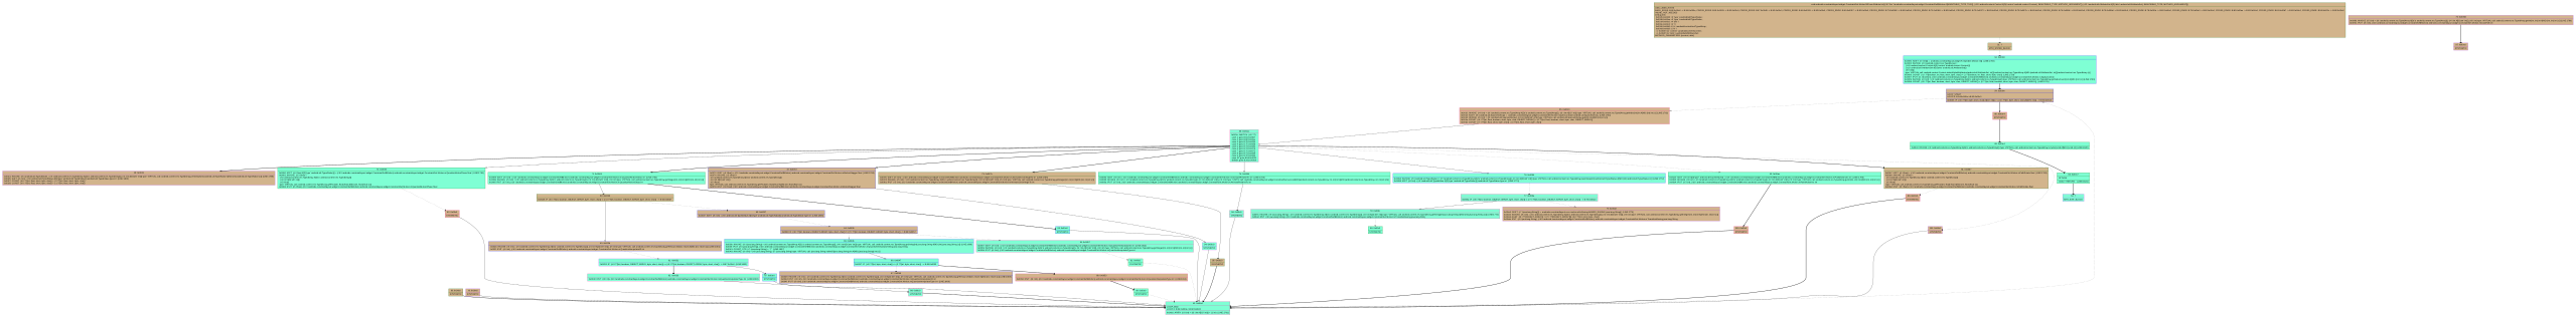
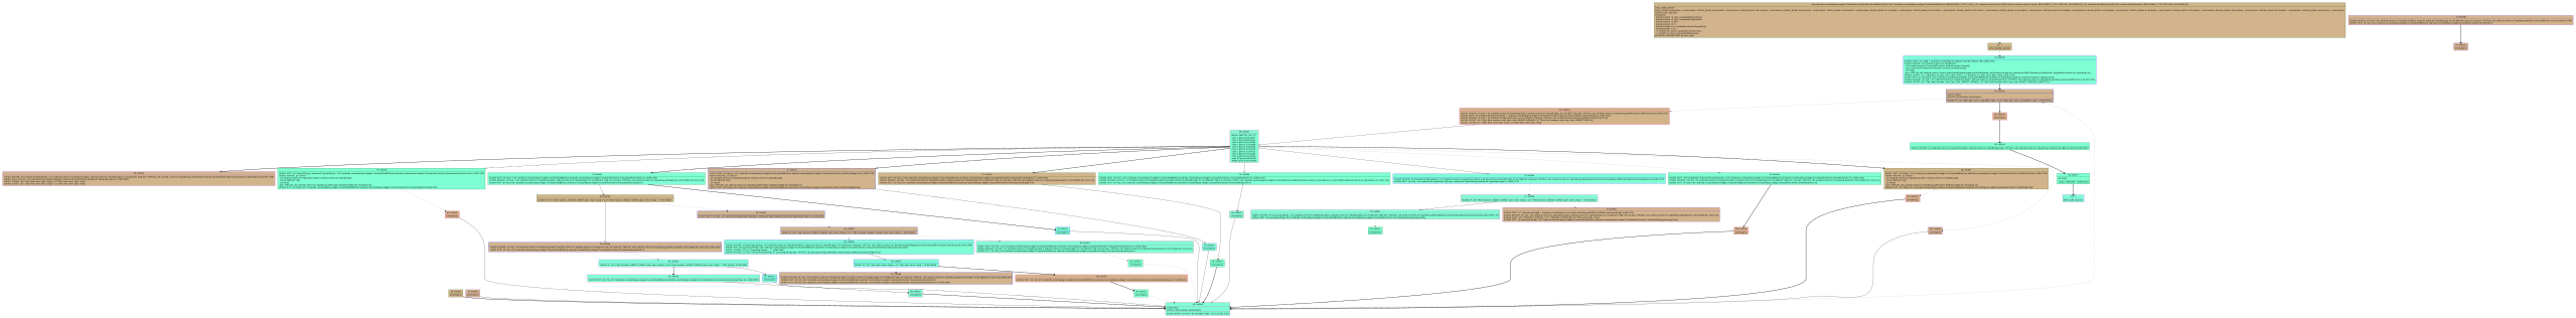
  digraph {
    fontname="Liberation Sans"
    node [color=darkgreen fillcolor=aquamarine fontname="Liberation Sans" shape=record style=filled]
    edge [arrowhead=onormal fontname="Liberation Sans" style=bold]
    n1 [fillcolor=tan label="{51\:\ ?|MTH_ENTER_BLOCK\l}"]
    n2 [color=blue label="{53\:\ 0x0000|0x0000: SGET  (r0 I:int[]) =  androidx.constraintlayout.widget.R.styleable.Motion int[]  (LINE:1758)\l0x0002: INVOKE  (r0 I:android.content.res.TypedArray) = \l  (r11 I:android.content.Context A[D('context' android.content.Context)])\l  (r12 I:android.util.AttributeSet A[D('attrs' android.util.AttributeSet)])\l  (r0 I:int[])\l type: VIRTUAL call: android.content.Context.obtainStyledAttributes(android.util.AttributeSet, int[]):android.content.res.TypedArray A[MD:(android.util.AttributeSet, int[]):android.content.res.TypedArray (c)]\l0x0006: CONST  (r1 I:??[boolean, int, float, short, byte, char]) = (1 ??[boolean, int, float, short, byte, char])  (LINE:1759)\l0x0007: IPUT  (r1 I:boolean), (r10 I:androidx.constraintlayout.widget.ConstraintSet$Motion) androidx.constraintlayout.widget.ConstraintSet.Motion.mApply boolean \l0x0009: INVOKE  (r2 I:int) = (r0 I:android.content.res.TypedArray A[D('a' android.content.res.TypedArray)]) type: VIRTUAL call: android.content.res.TypedArray.getIndexCount():int A[MD:():int (c)] (LINE:1760)\l0x000d: CONST  (r3 I:??[int, float, boolean, short, byte, char, OBJECT, ARRAY]) = (0 ??[int, float, boolean, short, byte, char, OBJECT, ARRAY])  (LINE:1761)\l}"]
    n3 [color=blue fillcolor=tan label="{54\:\ 0x000e|LOOP_START\lLOOP:0: B:54:0x000e\-\>B:82:0x00c0\l|0x000e: IF  (r3 I:??[int, byte, short, char] A[D('i' int)]) \>= (r2 I:??[int, byte, short, char] A[D('N' int)])  \-\> B:85:0x00c4 \l}"]
    n4 [color=deeppink fillcolor=tan label="{55\:\ 0x0010|0x0010: INVOKE  (r4 I:int) = (r0 I:android.content.res.TypedArray A[D('a' android.content.res.TypedArray)]), (r3 I:int A[D('i' int)]) type: VIRTUAL call: android.content.res.TypedArray.getIndex(int):int A[MD:(int):int (c)] (LINE:1762)\l0x0014: SGET  (r5 I:android.util.SparseIntArray) =  androidx.constraintlayout.widget.ConstraintSet.Motion.mapToConstant android.util.SparseIntArray  (LINE:1764)\l0x0016: INVOKE  (r5 I:int) = (r5 I:android.util.SparseIntArray), (r4 I:int A[D('attr' int)]) type: VIRTUAL call: android.util.SparseIntArray.get(int):int A[MD:(int):int (c)]\l0x001a: CONST  (r6 I:??[int, float, boolean, short, byte, char, OBJECT, ARRAY]) = (0 ??[int, float, boolean, short, byte, char, OBJECT, ARRAY]) \l0x001b: CONST  (r7 I:??[int, float, short, byte, char]) = (3 ??[int, float, short, byte, char]) \l}"]
    n5 [color=deeppink fillcolor=tan label="{85\:\ 0x00c4|SYNTHETIC\l}"]
    n6 [color=deeppink label="{56\:\ 0x001c|0x001c: SWITCH  (r5 I:??)\l case 1: goto B:81:0x00b7\l case 2: goto B:80:0x00ae\l case 3: goto B:76:0x0094\l case 4: goto B:75:0x008d\l case 5: goto B:74:0x0084\l case 6: goto B:73:0x007b\l case 7: goto B:72:0x0072\l case 8: goto B:71:0x0069\l case 9: goto B:70:0x0060\l case 10: goto B:58:0x0021\l default: goto B:101:0x00c0 \l}"]
    n7 [label="{83\:\ 0x00c4|0x00c4: INVOKE  (r0 I:android.content.res.TypedArray A[D('a' android.content.res.TypedArray)]) type: VIRTUAL call: android.content.res.TypedArray.recycle():void A[MD:():void (c)] (LINE:1820)\l}"]
    n8 [color=purple fillcolor=tan label="{58\:\ 0x0021|0x0021: INVOKE  (r5 I:android.util.TypedValue) = (r0 I:android.content.res.TypedArray A[D('a' android.content.res.TypedArray)]), (r4 I:int A[D('attr' int)]) type: VIRTUAL call: android.content.res.TypedArray.peekValue(int):android.util.TypedValue A[MD:(int):android.util.TypedValue (c)] (LINE:1798)\l0x0025: IGET  (r6 I:int) = (r5 I:android.util.TypedValue A[D('type' android.util.TypedValue)]) android.util.TypedValue.type int  (LINE:1800)\l0x0027: CONST  (r8 I:??[int, float, short, byte, char]) = (\-2 ??[int, float, short, byte, char]) \l0x0028: CONST  (r9 I:??[int, float, short, byte, char]) = (\-1 ??[int, float, short, byte, char]) \l}"]
    n9 [label="{70\:\ 0x0060|0x0060: IGET  (r5 I:float A[D('type' android.util.TypedValue)]) = (r10 I:androidx.constraintlayout.widget.ConstraintSet$Motion) androidx.constraintlayout.widget.ConstraintSet.Motion.mQuantizeMotionPhase float  (LINE:1795)\l0x0062: INVOKE  (r5 I:float) = \l  (r0 I:android.content.res.TypedArray A[D('a' android.content.res.TypedArray)])\l  (r4 I:int A[D('attr' int)])\l  (r5 I:float)\l type: VIRTUAL call: android.content.res.TypedArray.getFloat(int, float):float A[MD:(int, float):float (c)]\l0x0066: IPUT  (r5 I:float), (r10 I:androidx.constraintlayout.widget.ConstraintSet$Motion) androidx.constraintlayout.widget.ConstraintSet.Motion.mQuantizeMotionPhase float \l}"]
    n10 [label="{71\:\ 0x0069|0x0069: IGET  (r5 I:int) = (r10 I:androidx.constraintlayout.widget.ConstraintSet$Motion) androidx.constraintlayout.widget.ConstraintSet.Motion.mQuantizeMotionSteps int  (LINE:1792)\l0x006b: INVOKE  (r5 I:int) = (r0 I:android.content.res.TypedArray A[D('a' android.content.res.TypedArray)]), (r4 I:int A[D('attr' int)]), (r5 I:int) type: VIRTUAL call: android.content.res.TypedArray.getInteger(int, int):int A[MD:(int, int):int (c)]\l0x006f: IPUT  (r5 I:int), (r10 I:androidx.constraintlayout.widget.ConstraintSet$Motion) androidx.constraintlayout.widget.ConstraintSet.Motion.mQuantizeMotionSteps int \l}"]
    n11 [color=blue fillcolor=tan label="{72\:\ 0x0072|0x0072: IGET  (r5 I:float) = (r10 I:androidx.constraintlayout.widget.ConstraintSet$Motion) androidx.constraintlayout.widget.ConstraintSet.Motion.mMotionStagger float  (LINE:1789)\l0x0074: INVOKE  (r5 I:float) = \l  (r0 I:android.content.res.TypedArray A[D('a' android.content.res.TypedArray)])\l  (r4 I:int A[D('attr' int)])\l  (r5 I:float)\l type: VIRTUAL call: android.content.res.TypedArray.getFloat(int, float):float A[MD:(int, float):float (c)]\l0x0078: IPUT  (r5 I:float), (r10 I:androidx.constraintlayout.widget.ConstraintSet$Motion) androidx.constraintlayout.widget.ConstraintSet.Motion.mMotionStagger float \l}"]
    n12 [fillcolor=tan label="{73\:\ 0x007b|0x007b: IGET  (r5 I:int) = (r10 I:androidx.constraintlayout.widget.ConstraintSet$Motion) androidx.constraintlayout.widget.ConstraintSet.Motion.mAnimateCircleAngleTo int  (LINE:1786)\l0x007d: INVOKE  (r5 I:int) = (r0 I:android.content.res.TypedArray A[D('a' android.content.res.TypedArray)]), (r4 I:int A[D('attr' int)]), (r5 I:int) type: VIRTUAL call: android.content.res.TypedArray.getInteger(int, int):int A[MD:(int, int):int (c)]\l0x0081: IPUT  (r5 I:int), (r10 I:androidx.constraintlayout.widget.ConstraintSet$Motion) androidx.constraintlayout.widget.ConstraintSet.Motion.mAnimateCircleAngleTo int \l}"]
    n13 [label="{74\:\ 0x0084|0x0084: IGET  (r5 I:int) = (r10 I:androidx.constraintlayout.widget.ConstraintSet$Motion) androidx.constraintlayout.widget.ConstraintSet.Motion.mAnimateRelativeTo int  (LINE:1783)\l0x0086: INVOKE  (r5 I:int) = (r0 I:android.content.res.TypedArray A[D('a' android.content.res.TypedArray)]), (r4 I:int A[D('attr' int)]), (r5 I:int) type: STATIC call: androidx.constraintlayout.widget.ConstraintSet.access$100(android.content.res.TypedArray, int, int):int A[MD:(android.content.res.TypedArray, int, int):int (m)]\l0x008a: IPUT  (r5 I:int), (r10 I:androidx.constraintlayout.widget.ConstraintSet$Motion) androidx.constraintlayout.widget.ConstraintSet.Motion.mAnimateRelativeTo int \l}"]
    n14 [color=blue label="{76\:\ 0x0094|0x0094: INVOKE  (r5 I:android.util.TypedValue) = (r0 I:android.content.res.TypedArray A[D('a' android.content.res.TypedArray)]), (r4 I:int A[D('attr' int)]) type: VIRTUAL call: android.content.res.TypedArray.peekValue(int):android.util.TypedValue A[MD:(int):android.util.TypedValue (c)] (LINE:1772)\l0x0098: IGET  (r8 I:int) = (r5 I:android.util.TypedValue A[D('type' android.util.TypedValue)]) android.util.TypedValue.type int  (LINE:1773)\l}"]
    n15 [label="{80\:\ 0x00ae|0x00ae: IGET  (r5 I:int A[D('type' android.util.TypedValue)]) = (r10 I:androidx.constraintlayout.widget.ConstraintSet$Motion) androidx.constraintlayout.widget.ConstraintSet.Motion.mPathMotionArc int  (LINE:1769)\l0x00b0: INVOKE  (r5 I:int) = (r0 I:android.content.res.TypedArray A[D('a' android.content.res.TypedArray)]), (r4 I:int A[D('attr' int)]), (r5 I:int) type: VIRTUAL call: android.content.res.TypedArray.getInt(int, int):int A[MD:(int, int):int (c)]\l0x00b4: IPUT  (r5 I:int), (r10 I:androidx.constraintlayout.widget.ConstraintSet$Motion) androidx.constraintlayout.widget.ConstraintSet.Motion.mPathMotionArc int \l}"]
    n16 [fillcolor=tan label="{81\:\ 0x00b7|0x00b7: IGET  (r5 I:float) = (r10 I:androidx.constraintlayout.widget.ConstraintSet$Motion) androidx.constraintlayout.widget.ConstraintSet.Motion.mPathRotate float  (LINE:1766)\l0x00b9: INVOKE  (r5 I:float) = \l  (r0 I:android.content.res.TypedArray A[D('a' android.content.res.TypedArray)])\l  (r4 I:int A[D('attr' int)])\l  (r5 I:float)\l type: VIRTUAL call: android.content.res.TypedArray.getFloat(int, float):float A[MD:(int, float):float (c)]\l0x00bd: IPUT  (r5 I:float), (r10 I:androidx.constraintlayout.widget.ConstraintSet$Motion) androidx.constraintlayout.widget.ConstraintSet.Motion.mPathRotate float \l}"]
    n17 [color=purple fillcolor=tan label="{101\:\ 0x00c0|SYNTHETIC\l}"]
    n18 [color=deeppink fillcolor=tan label="{92\:\ 0x00c0|SYNTHETIC\l}"]
    n19 [fillcolor=tan label="{59\:\ 0x0029|0x0029: IF  (r6 I:??[int, boolean, OBJECT, ARRAY, byte, short, char]) != (r1 I:??[int, boolean, OBJECT, ARRAY, byte, short, char])  \-\> B:63:0x0037 \l}"]
    n20 [color=blue label="{93\:\ 0x00c0|SYNTHETIC\l}"]
    n21 [color=purple label="{94\:\ 0x00c0|SYNTHETIC\l}"]
-   n22 [fillcolor=tan label="{95\:\ 0x00c0|SYNTHETIC\l}"]
+   n22 [label="{95\:\ 0x00c0|SYNTHETIC\l}"]
    n23 [color=deeppink label="{96\:\ 0x00c0|SYNTHETIC\l}"]
    n24 [color=purple fillcolor=tan label="{75\:\ 0x008d|0x008d: INVOKE  (r5 I:int) = (r0 I:android.content.res.TypedArray A[D('a' android.content.res.TypedArray)]), (r4 I:int A[D('attr' int)]), (r6 I:int) type: VIRTUAL call: android.content.res.TypedArray.getInt(int, int):int A[MD:(int, int):int (c)] (LINE:1780)\l0x0091: IPUT  (r5 I:int), (r10 I:androidx.constraintlayout.widget.ConstraintSet$Motion) androidx.constraintlayout.widget.ConstraintSet.Motion.mDrawPath int \l}"]
    n25 [color=purple fillcolor=tan label="{97\:\ 0x00c0|SYNTHETIC\l}"]
    n26 [color=deeppink label="{77\:\ 0x009a|0x009a: IF  (r8 I:??[int, boolean, OBJECT, ARRAY, byte, short, char]) != (r7 I:??[int, boolean, OBJECT, ARRAY, byte, short, char])  \-\> B:79:0x00a3 \l}"]
    n27 [color=deeppink fillcolor=tan label="{100\:\ 0x00c0|SYNTHETIC\l}"]
    n28 [color=deeppink fillcolor=tan label="{86\:\ 0x00c0|SYNTHETIC\l}"]
    n29 [color=deeppink label="{82\:\ 0x00c0|LOOP_END\lLOOP:0: B:54:0x000e\-\>B:82:0x00c0\l|0x00c0: ARITH  (r3 I:int) = (r3 I:int A[D('i' int)]) + (1 int)  (LINE:1761)\l}"]
    n30 [color=blue fillcolor=tan label="{60\:\ 0x002b|0x002b: INVOKE  (r6 I:int) = (r0 I:android.content.res.TypedArray A[D('a' android.content.res.TypedArray)]), (r4 I:int A[D('attr' int)]), (r9 I:int) type: VIRTUAL call: android.content.res.TypedArray.getResourceId(int, int):int A[MD:(int, int):int (c)] (LINE:1801)\l0x002f: IPUT  (r6 I:int), (r10 I:androidx.constraintlayout.widget.ConstraintSet$Motion) androidx.constraintlayout.widget.ConstraintSet.Motion.mQuantizeInterpolatorID int \l}"]
    n31 [color=blue fillcolor=tan label="{63\:\ 0x0037|0x0037: IGET  (r6 I:int) = (r5 I:android.util.TypedValue A[D('type' android.util.TypedValue)]) android.util.TypedValue.type int  (LINE:1805)\l}"]
    n32 [color=purple label="{61\:\ 0x0031|0x0031: IF  (r6 I:??[int, boolean, OBJECT, ARRAY, byte, short, char]) == (r9 I:??[int, boolean, OBJECT, ARRAY, byte, short, char])  \-\> B:87:0x00c0  (LINE:1802)\l}"]
    n33 [color=blue fillcolor=tan label="{64\:\ 0x0039|0x0039: IF  (r6 I:??[int, boolean, OBJECT, ARRAY, byte, short, char]) != (r7 I:??[int, boolean, OBJECT, ARRAY, byte, short, char])  \-\> B:69:0x0057 \l}"]
    n34 [color=deeppink label="{62\:\ 0x0033|0x0033: IPUT  (r8 I:int), (r10 I:androidx.constraintlayout.widget.ConstraintSet$Motion) androidx.constraintlayout.widget.ConstraintSet.Motion.mQuantizeInterpolatorType int  (LINE:1803)\l}"]
    n35 [color=blue label="{87\:\ 0x00c0|SYNTHETIC\l}"]
    n36 [color=deeppink label="{88\:\ 0x00c0|SYNTHETIC\l}"]
    n37 [color=blue label="{65\:\ 0x003b|0x003b: INVOKE  (r6 I:java.lang.String) = (r0 I:android.content.res.TypedArray A[D('a' android.content.res.TypedArray)]), (r4 I:int A[D('attr' int)]) type: VIRTUAL call: android.content.res.TypedArray.getString(int):java.lang.String A[MD:(int):java.lang.String (c)] (LINE:1806)\l0x003f: IPUT  (r6 I:java.lang.String), (r10 I:androidx.constraintlayout.widget.ConstraintSet$Motion) androidx.constraintlayout.widget.ConstraintSet.Motion.mQuantizeInterpolatorString java.lang.String \l0x0041: CONST_STR  (r7 I:java.lang.String) =  \"\/\"  (LINE:1807)\l0x0043: INVOKE  (r6 I:int) = (r6 I:java.lang.String), (r7 I:java.lang.String) type: VIRTUAL call: java.lang.String.indexOf(java.lang.String):int A[MD:(java.lang.String):int (c)]\l}"]
    n38 [color=deeppink label="{69\:\ 0x0057|0x0057: IGET  (r6 I:int) = (r10 I:androidx.constraintlayout.widget.ConstraintSet$Motion) androidx.constraintlayout.widget.ConstraintSet.Motion.mQuantizeInterpolatorID int  (LINE:1814)\l0x0059: INVOKE  (r6 I:int) = (r0 I:android.content.res.TypedArray A[D('a' android.content.res.TypedArray)]), (r4 I:int A[D('attr' int)]), (r6 I:int) type: VIRTUAL call: android.content.res.TypedArray.getInteger(int, int):int A[MD:(int, int):int (c)]\l0x005d: IPUT  (r6 I:int), (r10 I:androidx.constraintlayout.widget.ConstraintSet$Motion) androidx.constraintlayout.widget.ConstraintSet.Motion.mQuantizeInterpolatorType int \l}"]
    n39 [color=blue label="{66\:\ 0x0047|0x0047: IF  (r6 I:??[int, byte, short, char]) \<= (0 ??[int, byte, short, char])  \-\> B:68:0x0053 \l}"]
    n40 [label="{91\:\ 0x00c0|SYNTHETIC\l}"]
    n41 [color=blue fillcolor=tan label="{67\:\ 0x0049|0x0049: INVOKE  (r6 I:int) = (r0 I:android.content.res.TypedArray A[D('a' android.content.res.TypedArray)]), (r4 I:int A[D('attr' int)]), (r9 I:int) type: VIRTUAL call: android.content.res.TypedArray.getResourceId(int, int):int A[MD:(int, int):int (c)] (LINE:1808)\l0x004d: IPUT  (r6 I:int), (r10 I:androidx.constraintlayout.widget.ConstraintSet$Motion) androidx.constraintlayout.widget.ConstraintSet.Motion.mQuantizeInterpolatorID int \l0x004f: IPUT  (r8 I:int), (r10 I:androidx.constraintlayout.widget.ConstraintSet$Motion) androidx.constraintlayout.widget.ConstraintSet.Motion.mQuantizeInterpolatorType int  (LINE:1809)\l}"]
    n42 [color=deeppink fillcolor=tan label="{68\:\ 0x0053|0x0053: IPUT  (r9 I:int), (r10 I:androidx.constraintlayout.widget.ConstraintSet$Motion) androidx.constraintlayout.widget.ConstraintSet.Motion.mQuantizeInterpolatorType int  (LINE:1811)\l}"]
    n43 [label="{90\:\ 0x00c0|SYNTHETIC\l}"]
    n44 [fillcolor=tan label="{89\:\ 0x00c0|SYNTHETIC\l}"]
    n45 [color=deeppink label="{78\:\ 0x009c|0x009c: INVOKE  (r6 I:java.lang.String) = (r0 I:android.content.res.TypedArray A[D('a' android.content.res.TypedArray)]), (r4 I:int A[D('attr' int)]) type: VIRTUAL call: android.content.res.TypedArray.getString(int):java.lang.String A[MD:(int):java.lang.String (c)] (LINE:1774)\l0x00a0: IPUT  (r6 I:java.lang.String), (r10 I:androidx.constraintlayout.widget.ConstraintSet$Motion) androidx.constraintlayout.widget.ConstraintSet.Motion.mTransitionEasing java.lang.String \l}"]
    n46 [color=purple fillcolor=tan label="{79\:\ 0x00a3|0x00a3: SGET  (r7 I:java.lang.String[]) =  androidx.constraintlayout.core.motion.utils.Easing.NAMED_EASING java.lang.String[]  (LINE:1776)\l0x00a5: INVOKE  (r6 I:int) = (r0 I:android.content.res.TypedArray A[D('a' android.content.res.TypedArray)]), (r4 I:int A[D('attr' int)]), (r6 I:int) type: VIRTUAL call: android.content.res.TypedArray.getInteger(int, int):int A[MD:(int, int):int (c)]\l0x00a9: AGET  (r6 I:??[OBJECT, ARRAY]) = (r7 I:??[OBJECT, ARRAY][]), (r6 I:??[int, short, byte, char]) \l0x00ab: IPUT  (r6 I:java.lang.String), (r10 I:androidx.constraintlayout.widget.ConstraintSet$Motion) androidx.constraintlayout.widget.ConstraintSet.Motion.mTransitionEasing java.lang.String \l}"]
    n47 [label="{98\:\ 0x00c0|SYNTHETIC\l}"]
    n48 [color=purple fillcolor=tan label="{99\:\ 0x00c0|SYNTHETIC\l}"]
    n49 [label="{84\:\ 0x00c7|RETURN\l|0x00c7: RETURN    (LINE:1821)\l}"]
    n50 [color=purple label="{52\:\ ?|MTH_EXIT_BLOCK\l}"]
    n51 [fillcolor=tan label="{void androidx.constraintlayout.widget.ConstraintSet.Motion.fillFromAttributeList((r10 'this' I:androidx.constraintlayout.widget.ConstraintSet$Motion A[IMMUTABLE_TYPE, THIS]), (r11 I:android.content.Context A[D('context' android.content.Context), IMMUTABLE_TYPE, METHOD_ARGUMENT]), (r12 I:android.util.AttributeSet A[D('attrs' android.util.AttributeSet), IMMUTABLE_TYPE, METHOD_ARGUMENT]))  | USE_LINES_HINTS\lBACK_EDGE: B:82:0x00c0 \-\> B:54:0x000e, CROSS_EDGE: B:61:0x0031 \-\> B:82:0x00c0, CROSS_EDGE: B:67:0x0049 \-\> B:82:0x00c0, CROSS_EDGE: B:68:0x0053 \-\> B:82:0x00c0, CROSS_EDGE: B:69:0x0057 \-\> B:82:0x00c0, CROSS_EDGE: B:70:0x0060 \-\> B:82:0x00c0, CROSS_EDGE: B:71:0x0069 \-\> B:82:0x00c0, CROSS_EDGE: B:72:0x0072 \-\> B:82:0x00c0, CROSS_EDGE: B:73:0x007b \-\> B:82:0x00c0, CROSS_EDGE: B:74:0x0084 \-\> B:82:0x00c0, CROSS_EDGE: B:75:0x008d \-\> B:82:0x00c0, CROSS_EDGE: B:78:0x009c \-\> B:82:0x00c0, CROSS_EDGE: B:79:0x00a3 \-\> B:82:0x00c0, CROSS_EDGE: B:80:0x00ae \-\> B:82:0x00c0, CROSS_EDGE: B:81:0x00b7 \-\> B:82:0x00c0, CROSS_EDGE: B:56:0x001c \-\> B:82:0x00c0\lINLINE_NOT_NEEDED\lDebug Info:\l  0x0025\-0x0060: r5 'type' Landroid\/util\/TypedValue;\l  0x0098\-0x00ae: r5 'type' Landroid\/util\/TypedValue;\l  0x0014\-0x00c0: r4 'attr' I\l  0x000e\-0x00c4: r3 'i' I\l  0x0006\-0x00df: r0 'a' Landroid\/content\/res\/TypedArray;\l  0x000d\-0x00df: r2 'N' I\l  \-1 \-0x00df: r11 'context' Landroid\/content\/Context;\l  \-1 \-0x00df: r12 'attrs' Landroid\/util\/AttributeSet;\lMETHOD_PARAMETERS: [context, attrs]\l}"]
    n1 -> n2 [arrowhead=tee style=dotted]
    n2 -> n3 [arrowhead=tee]
    n3 -> n4 [style=dotted]
    n3 -> n5
    n4 -> n6 [style=solid]
    n5 -> n7 [arrowhead=tee]
    n6 -> n8
    n6 -> n9 [style=solid]
    n6 -> n10
    n6 -> n11
    n6 -> n12
    n6 -> n13 [style=solid]
    n6 -> n14 [style=solid]
    n6 -> n15 [style=dotted]
    n6 -> n16 [arrowhead=tee]
    n6 -> n17 [arrowhead=tee style=dotted]
    n7 -> n49 [arrowhead=tee]
    n9 -> n18 [arrowhead=tee style=dotted]
    n10 -> n19 [arrowhead=tee style=solid]
    n10 -> n20 [arrowhead=tee]
    n11 -> n21 [style=solid]
    n12 -> n22 [arrowhead=tee style=solid]
    n13 -> n23 [arrowhead=tee style=solid]
    n14 -> n26 [arrowhead=tee style=dotted]
    n15 -> n27
    n16 -> n28 [arrowhead=tee style=dotted]
    n17 -> n29 [arrowhead=tee style=solid]
    n18 -> n29 [style=solid]
    n19 -> n30 [style=solid]
    n19 -> n31 [arrowhead=tee style=dotted]
    n20 -> n29 [style=solid]
    n21 -> n29 [style=solid]
    n22 -> n29 [arrowhead=tee]
    n23 -> n29 [style=solid]
    n24 -> n25 [arrowhead=tee]
    n26 -> n45 [style=solid]
    n26 -> n46 [style=dotted]
    n27 -> n29 [arrowhead=tee]
    n28 -> n29
    n29 -> n3 [style=dotted]
    n30 -> n32 [style=dotted]
    n31 -> n33 [style=dotted]
    n32 -> n34 [arrowhead=tee]
    n32 -> n35 [arrowhead=tee style=solid]
    n33 -> n37 [style=dotted]
    n33 -> n38 [style=dotted]
    n34 -> n36 [arrowhead=tee style=solid]
    n35 -> n29 [style=solid]
    n36 -> n29
    n37 -> n39 [style=solid]
    n38 -> n40 [style=dotted]
    n39 -> n41 [arrowhead=tee style=dotted]
    n39 -> n42 [arrowhead=tee]
    n40 -> n29 [arrowhead=tee style=dotted]
    n42 -> n43 [arrowhead=tee]
    n43 -> n29 [arrowhead=tee style=dotted]
    n44 -> n29
    n45 -> n47 [style=dotted]
    n48 -> n29 [arrowhead=tee style=solid]
    n49 -> n50 [arrowhead=tee]
    n51 -> n1 [arrowhead=tee style=dotted]
  }
